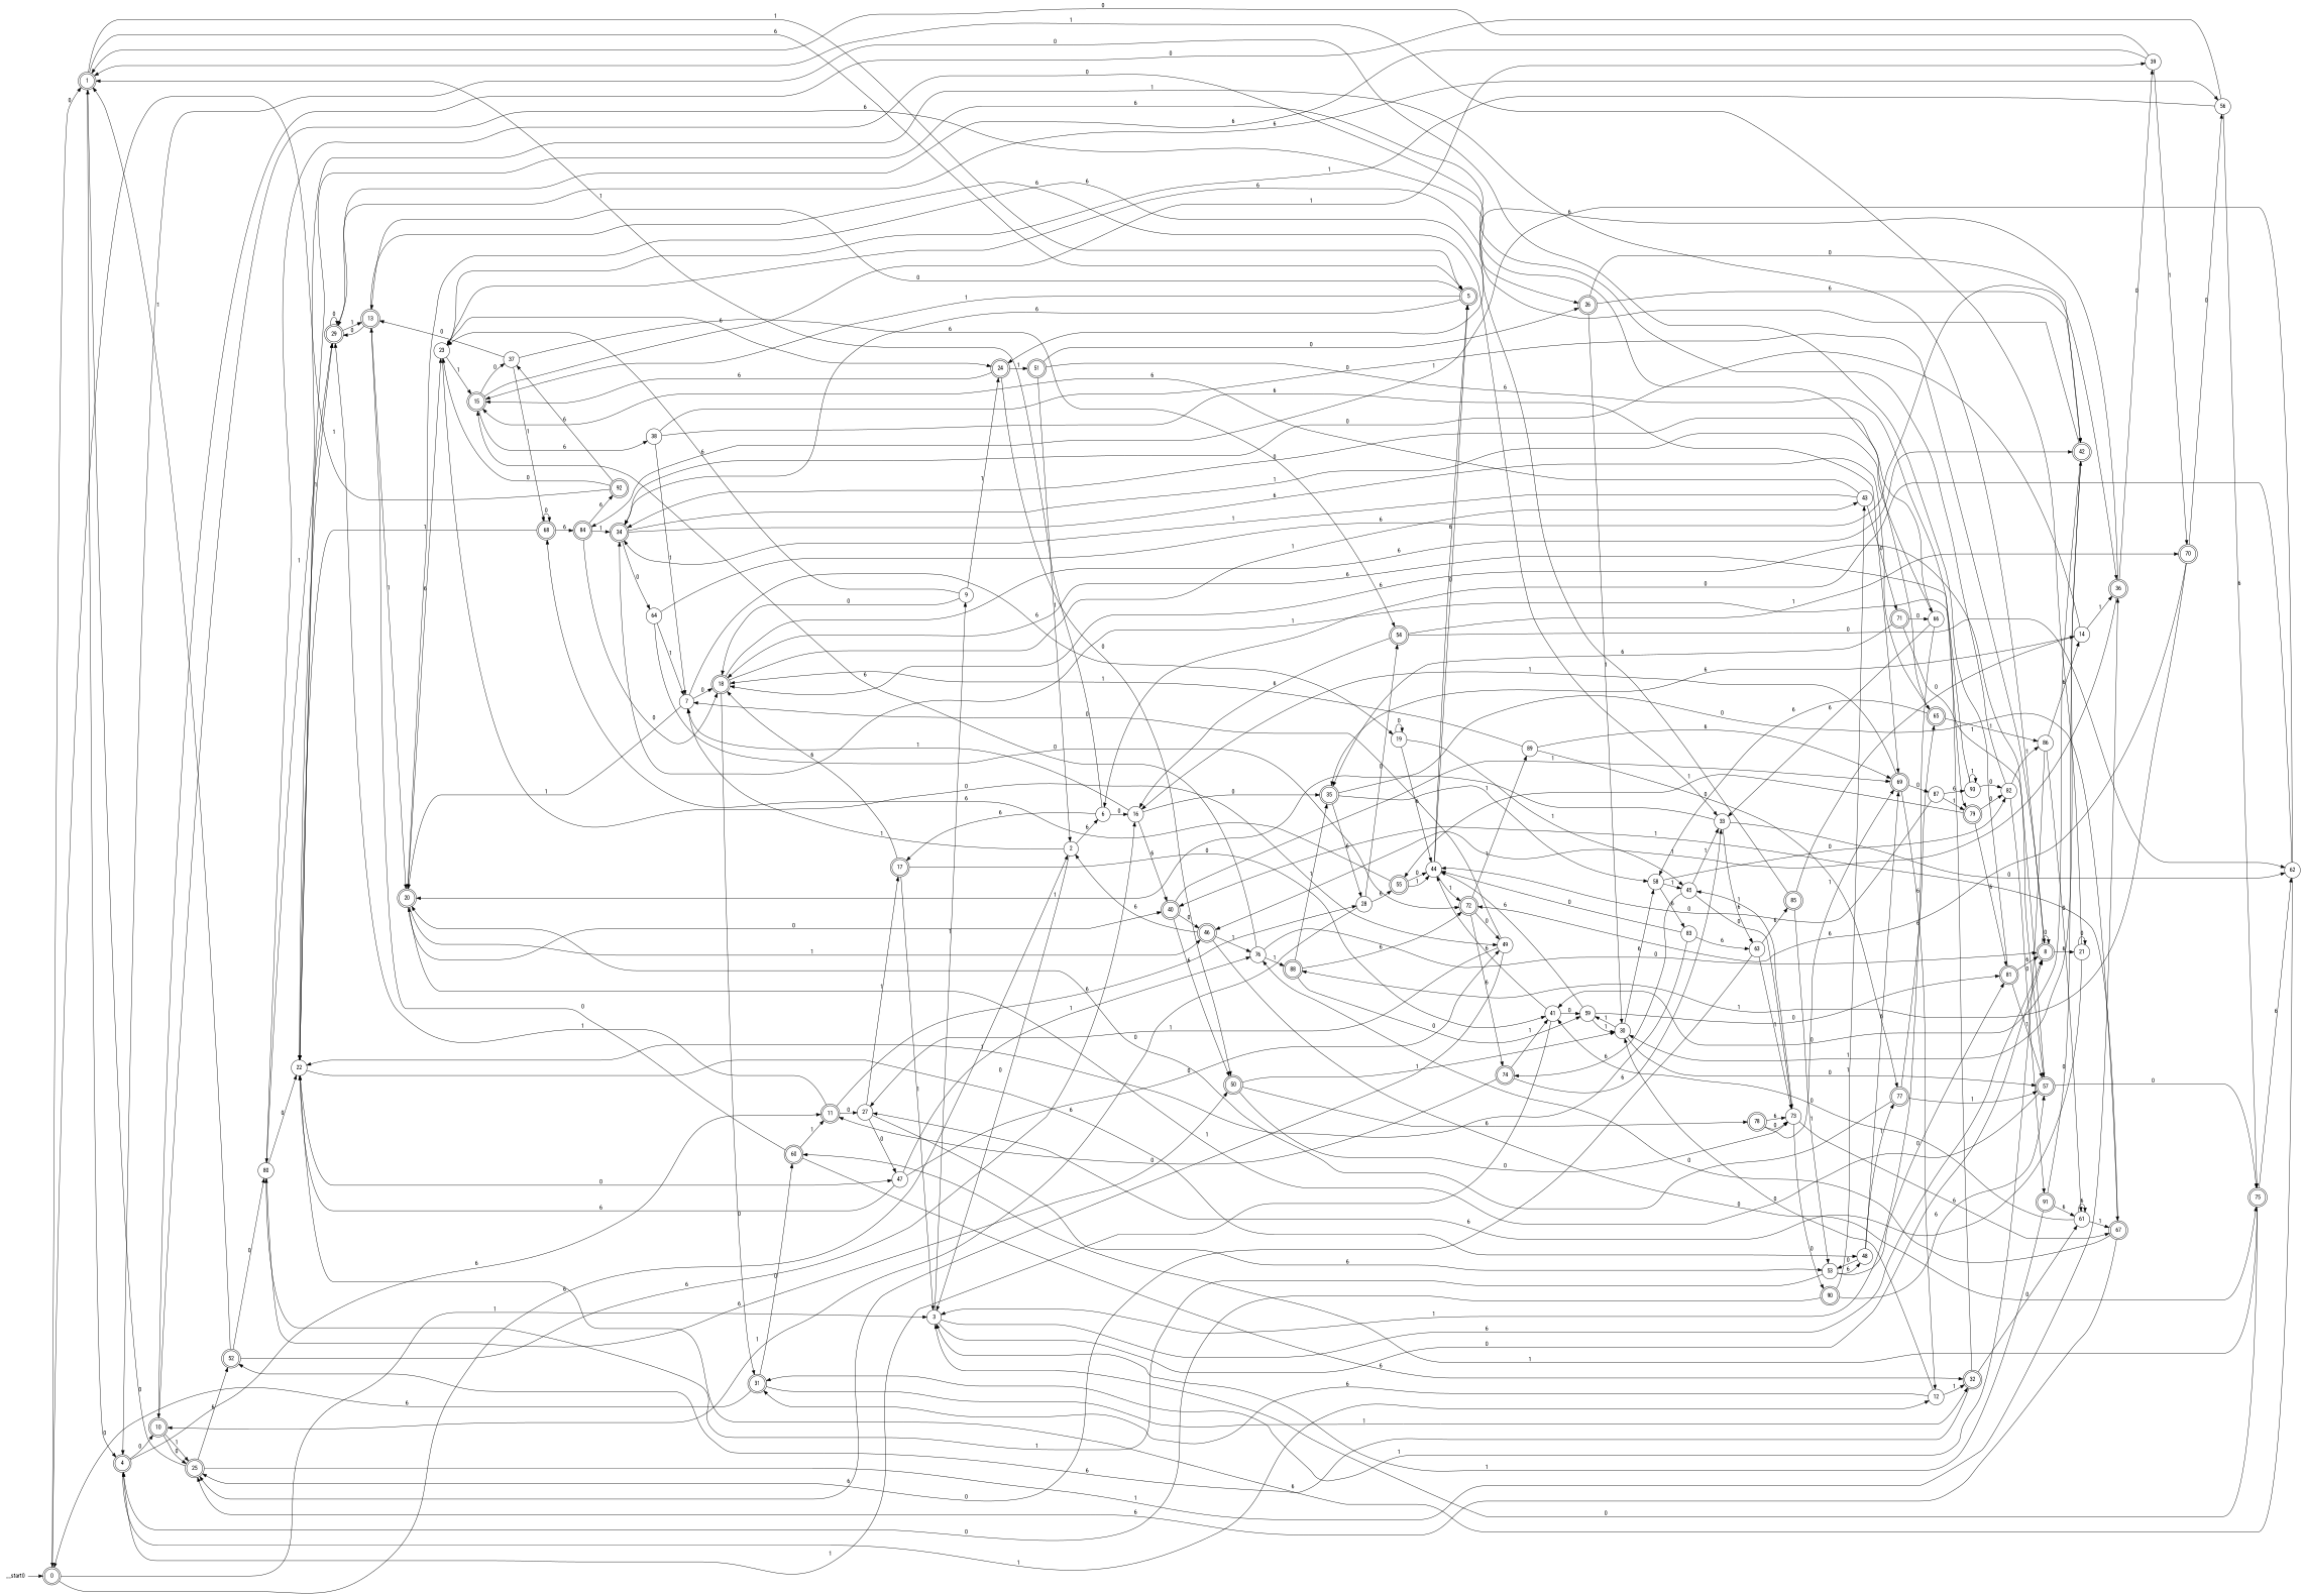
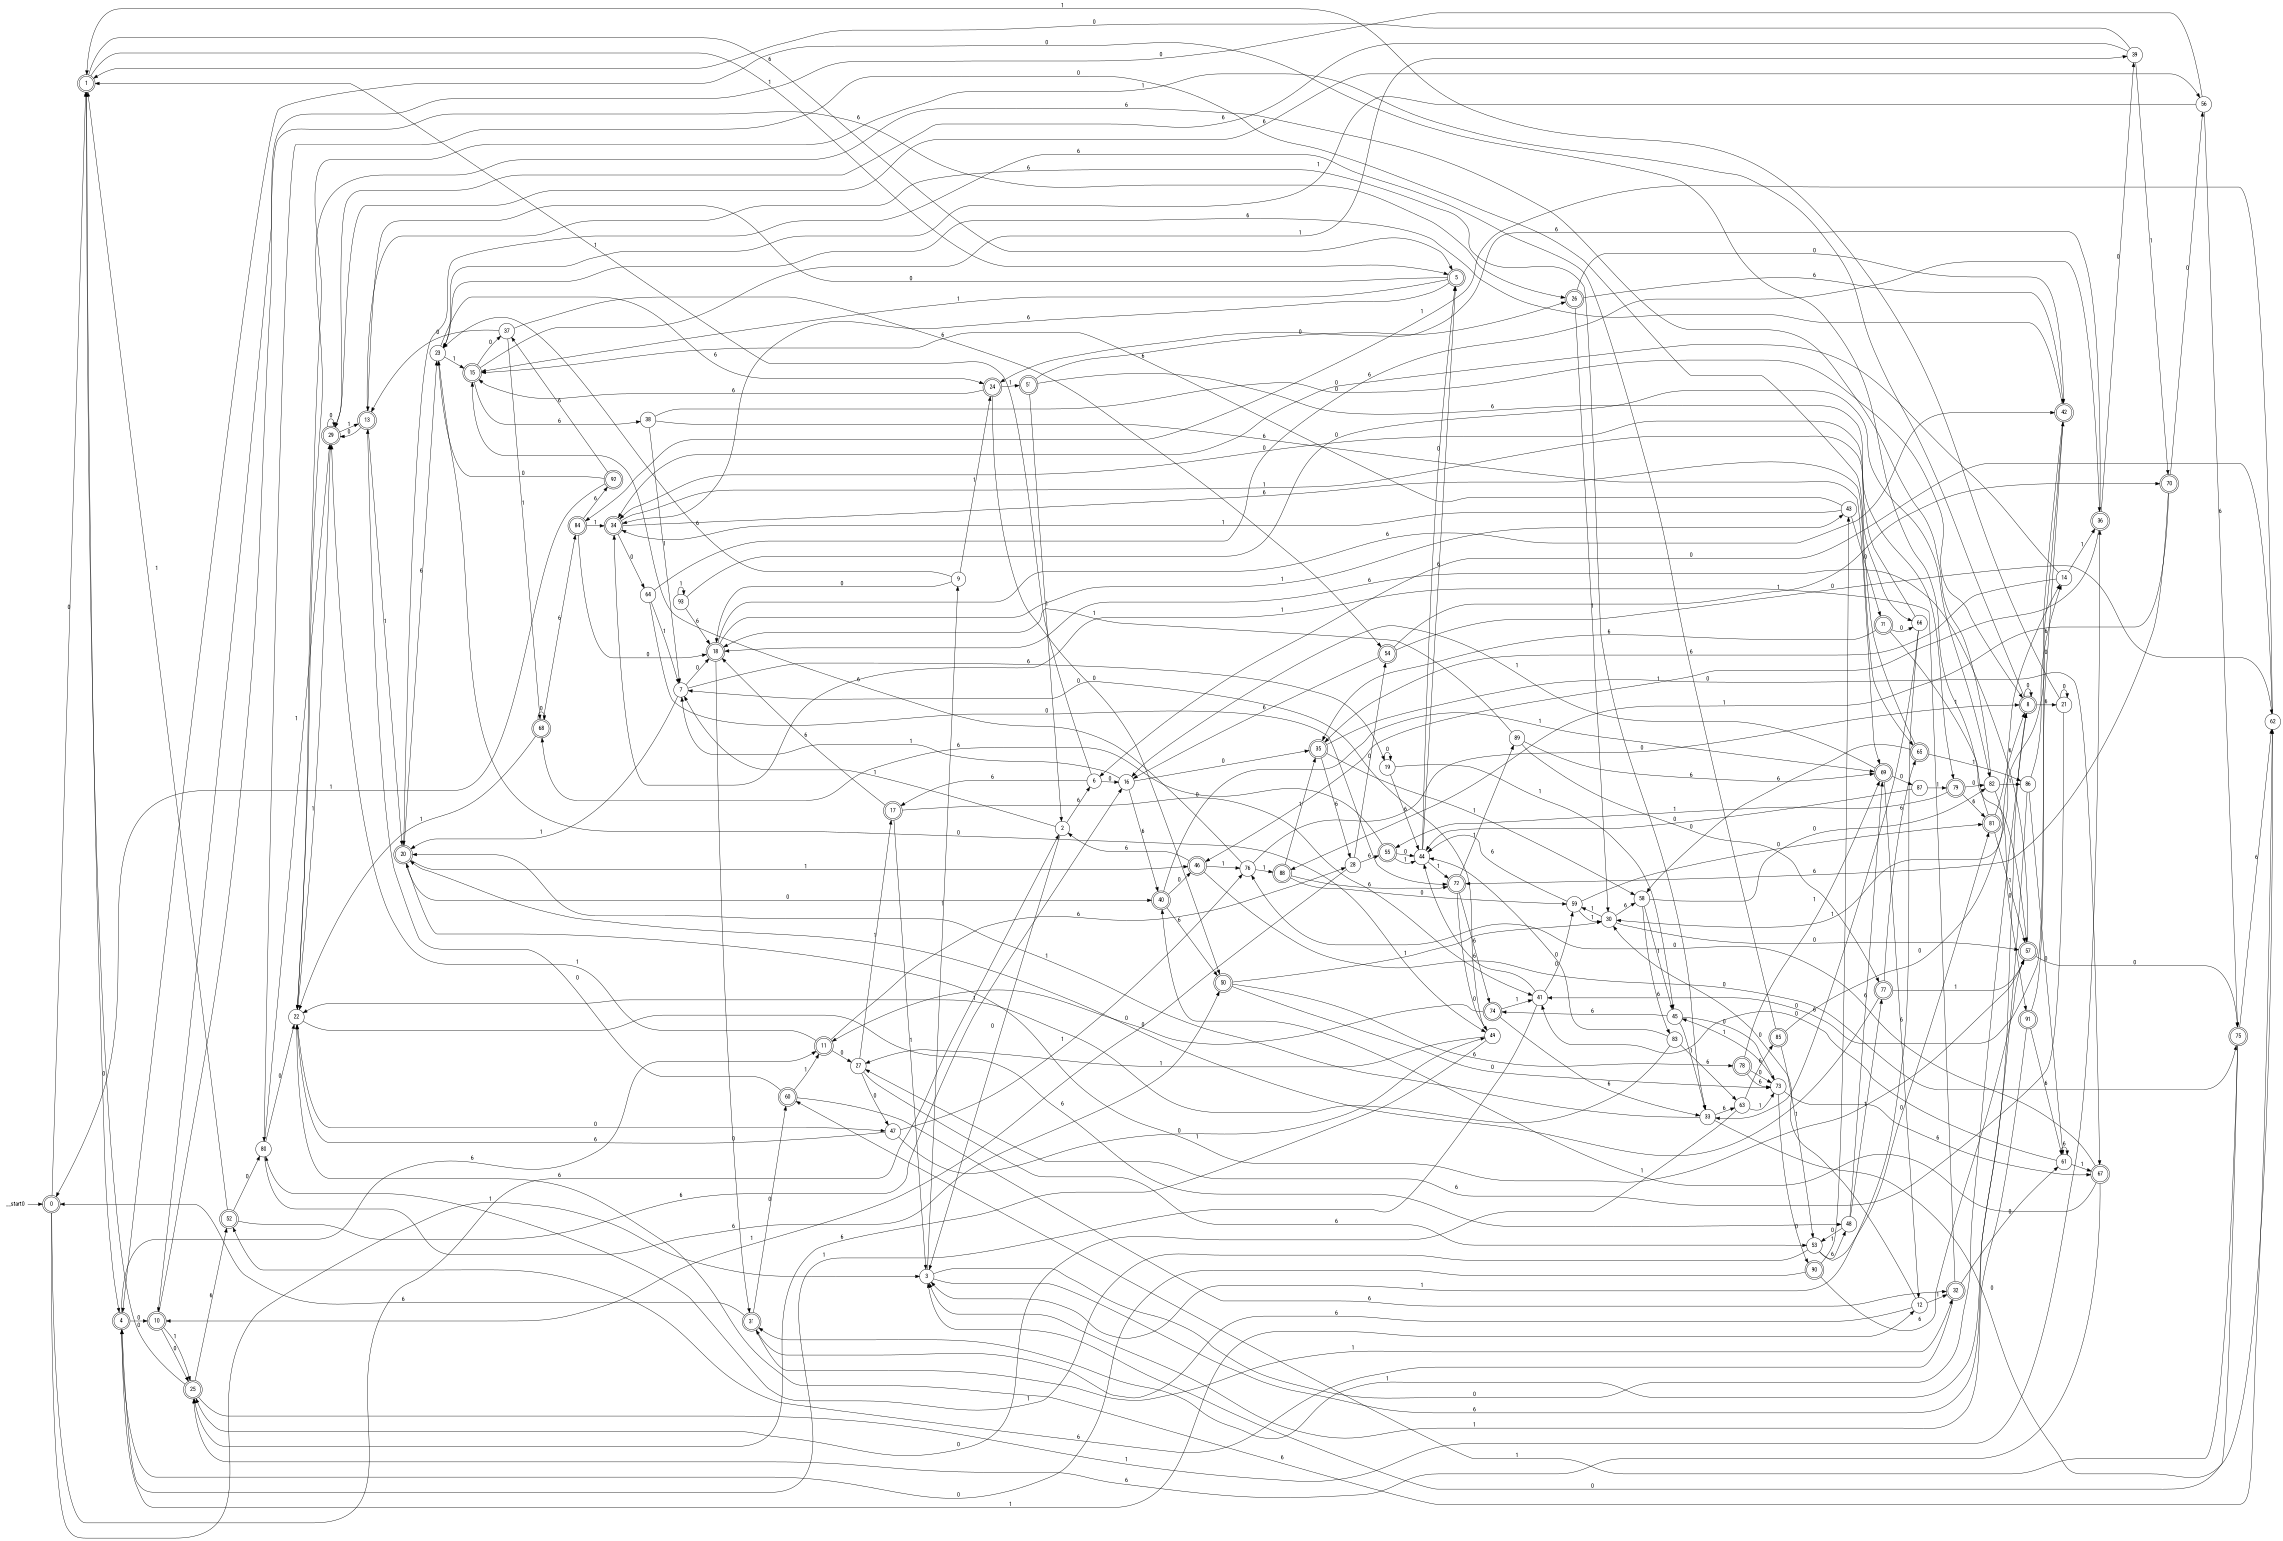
  digraph {
    fontname="Roboto Condensed"
    rankdir=LR
    node [fontname="Roboto Condensed" shape=doublecircle]
    edge [fontname="Roboto Condensed"]
    n1 [label=0]
    n2 [label=1]
    n3 [label=2 shape=circle]
    n4 [label=3 shape=circle]
    n5 [label=4]
    n6 [label=5]
    n7 [label=6 shape=circle]
    n8 [label=7 shape=circle]
    n9 [label=8]
    n10 [label=9 shape=circle]
    n11 [label=10]
    n12 [label=11]
    n13 [label=12 shape=circle]
    n14 [label=13]
    n15 [label=15]
    n16 [label=34]
    n17 [label=16 shape=circle]
    n18 [label=17]
    n19 [label=18]
    n20 [label=19 shape=circle]
    n21 [label=20]
    n22 [label=21 shape=circle]
    n23 [label=22 shape=circle]
    n24 [label=23 shape=circle]
    n25 [label=24]
    n26 [label=25]
    n27 [label=26]
    n28 [label=27 shape=circle]
    n29 [label=28 shape=circle]
    n30 [label=29]
    n31 [label=30 shape=circle]
    n32 [label=31]
    n33 [label=32]
    n34 [label=33 shape=circle]
    n35 [label=14 shape=circle]
    n36 [label=35]
    n37 [label=36]
    n38 [label=37 shape=circle]
    n39 [label=38 shape=circle]
    n40 [label=39 shape=circle]
    n41 [label=40]
    n42 [label=41 shape=circle]
    n43 [label=42]
    n44 [label=43 shape=circle]
    n45 [label=44 shape=circle]
    n46 [label=45 shape=circle]
    n47 [label=46]
    n48 [label=47 shape=circle]
    n49 [label=48 shape=circle]
    n50 [label=49 shape=circle]
    n51 [label=50]
    n52 [label=51]
    n53 [label=52]
    n54 [label=53 shape=circle]
    n55 [label=54]
    n56 [label=55]
    n57 [label=56 shape=circle]
    n58 [label=57]
    n59 [label=58 shape=circle]
    n60 [label=59 shape=circle]
    n61 [label=60]
    n62 [label=61 shape=circle]
    n63 [label=62 shape=circle]
    n64 [label=63 shape=circle]
    n65 [label=64 shape=circle]
    n66 [label=65]
    n67 [label=66 shape=circle]
    n68 [label=67]
    n69 [label=68]
    n70 [label=69]
    n71 [label=70]
    n72 [label=71]
    n73 [label=72]
    n74 [label=73 shape=circle]
    n75 [label=74]
    n76 [label=75]
    n77 [label=76 shape=circle]
    n78 [label=77]
    n79 [label=78]
    n80 [label=79]
    n81 [label=80 shape=circle]
    n82 [label=81]
    n83 [label=82 shape=circle]
    n84 [label=83 shape=circle]
    n85 [label=84]
    n86 [label=85]
    n87 [label=86 shape=circle]
    n88 [label=87 shape=circle]
    n89 [label=88]
    n90 [label=89 shape=circle]
    n91 [label=90]
    n92 [label=91]
    n93 [label=92]
    n94 [label=93 shape=circle]
    __start0 [height=0 shape=none width=0]
    n1 -> n2 [label=0]
    n1 -> n3 [label=6]
    n1 -> n4 [label=1]
    n2 -> n5 [label=0]
    n2 -> n6 [label=6]
    n2 -> n6 [label=1]
    n3 -> n4 [label=0]
    n3 -> n7 [label=6]
    n3 -> n8 [label=1]
    n4 -> n9 [label=0]
    n4 -> n9 [label=6]
    n4 -> n10 [label=1]
    n5 -> n11 [label=0]
    n5 -> n12 [label=6]
    n5 -> n13 [label=1]
    n6 -> n14 [label=0]
    n6 -> n15 [label=1]
    n6 -> n16 [label=6]
    n7 -> n2 [label=1]
    n7 -> n17 [label=0]
    n7 -> n18 [label=6]
    n8 -> n19 [label=0]
    n8 -> n20 [label=6]
    n8 -> n21 [label=1]
    n9 -> n9 [label=0]
    n9 -> n22 [label=6]
    n9 -> n23 [label=1]
    n10 -> n19 [label=0]
    n10 -> n24 [label=6]
    n10 -> n25 [label=1]
    n11 -> n26 [label=0]
    n11 -> n26 [label=1]
    n11 -> n27 [label=6]
    n12 -> n28 [label=0]
    n12 -> n29 [label=6]
    n12 -> n30 [label=1]
    n13 -> n31 [label=0]
    n13 -> n32 [label=6]
    n13 -> n33 [label=1]
    n14 -> n21 [label=1]
    n14 -> n30 [label=0]
    n14 -> n34 [label=6]
    n15 -> n38 [label=0]
    n15 -> n39 [label=6]
    n15 -> n40 [label=1]
    n16 -> n65 [label=0]
    n16 -> n66 [label=6]
    n16 -> n67 [label=1]
    n17 -> n8 [label=1]
    n17 -> n36 [label=0]
    n17 -> n41 [label=6]
    n18 -> n4 [label=1]
    n18 -> n19 [label=6]
    n18 -> n42 [label=0]
    n19 -> n32 [label=0]
    n19 -> n43 [label=6]
    n19 -> n44 [label=1]
    n20 -> n20 [label=0]
    n20 -> n45 [label=6]
    n20 -> n46 [label=1]
    n21 -> n24 [label=6]
    n21 -> n41 [label=0]
    n21 -> n47 [label=1]
    n22 -> n2 [label=1]
    n22 -> n22 [label=0]
    n22 -> n28 [label=6]
    n23 -> n30 [label=1]
    n23 -> n48 [label=0]
    n23 -> n49 [label=6]
    n24 -> n15 [label=1]
    n24 -> n25 [label=6]
    n24 -> n50 [label=0]
    n25 -> n15 [label=6]
    n25 -> n51 [label=0]
    n25 -> n52 [label=1]
    n26 -> n2 [label=0]
    n26 -> n37 [label=1]
    n26 -> n53 [label=6]
    n27 -> n31 [label=1]
    n27 -> n43 [label=0]
    n27 -> n43 [label=6]
    n28 -> n18 [label=1]
    n28 -> n48 [label=0]
    n28 -> n54 [label=6]
    n29 -> n11 [label=1]
    n29 -> n55 [label=0]
    n29 -> n56 [label=6]
    n30 -> n14 [label=1]
    n30 -> n30 [label=0]
    n30 -> n57 [label=6]
    n31 -> n58 [label=0]
    n31 -> n59 [label=6]
    n31 -> n60 [label=1]
    n32 -> n1 [label=6]
    n32 -> n33 [label=1]
    n32 -> n61 [label=0]
    n33 -> n16 [label=1]
    n33 -> n53 [label=6]
    n33 -> n62 [label=0]
    n34 -> n21 [label=1]
    n34 -> n63 [label=0]
    n34 -> n64 [label=6]
    n35 -> n16 [label=0]
    n35 -> n36 [label=6]
    n35 -> n37 [label=1]
    n36 -> n29 [label=6]
    n36 -> n59 [label=1]
    n36 -> n68 [label=0]
    n37 -> n25 [label=6]
    n37 -> n40 [label=0]
    n37 -> n47 [label=1]
    n38 -> n14 [label=0]
    n38 -> n55 [label=6]
    n38 -> n69 [label=1]
    n39 -> n8 [label=1]
    n39 -> n9 [label=0]
    n39 -> n70 [label=6]
    n40 -> n2 [label=0]
    n40 -> n30 [label=6]
    n40 -> n71 [label=1]
    n41 -> n47 [label=0]
    n41 -> n51 [label=6]
    n41 -> n70 [label=1]
    n42 -> n5 [label=1]
    n42 -> n45 [label=6]
    n42 -> n60 [label=0]
    n43 -> n24 [label=6]
    n43 -> n31 [label=1]
    n43 -> n42 [label=0]
    n44 -> n15 [label=6]
    n44 -> n16 [label=1]
    n44 -> n72 [label=0]
    n45 -> n6 [label=0]
    n45 -> n6 [label=6]
    n45 -> n73 [label=1]
    n46 -> n34 [label=1]
    n46 -> n74 [label=0]
    n46 -> n75 [label=6]
    n47 -> n3 [label=6]
    n47 -> n76 [label=0]
    n47 -> n77 [label=1]
    n48 -> n23 [label=6]
    n48 -> n50 [label=0]
    n48 -> n77 [label=1]
    n49 -> n54 [label=0]
    n49 -> n70 [label=6]
    n49 -> n78 [label=1]
    n50 -> n8 [label=0]
    n50 -> n26 [label=6]
    n50 -> n28 [label=1]
    n51 -> n31 [label=1]
    n51 -> n74 [label=0]
    n51 -> n79 [label=6]
    n52 -> n3 [label=1]
    n52 -> n27 [label=0]
    n52 -> n80 [label=6]
    n53 -> n2 [label=1]
    n53 -> n17 [label=6]
    n53 -> n81 [label=0]
    n54 -> n49 [label=6]
    n54 -> n81 [label=1]
    n54 -> n82 [label=0]
    n55 -> n17 [label=6]
    n55 -> n63 [label=0]
    n55 -> n71 [label=1]
    n56 -> n45 [label=0]
    n56 -> n45 [label=1]
    n56 -> n69 [label=6]
    n57 -> n11 [label=0]
    n57 -> n24 [label=1]
    n57 -> n76 [label=6]
    n58 -> n19 [label=6]
    n58 -> n21 [label=1]
    n58 -> n76 [label=0]
    n59 -> n46 [label=1]
    n59 -> n83 [label=0]
    n59 -> n84 [label=6]
    n60 -> n31 [label=1]
    n60 -> n45 [label=6]
    n60 -> n82 [label=0]
    n61 -> n12 [label=1]
    n61 -> n14 [label=0]
    n61 -> n33 [label=6]
    n62 -> n42 [label=0]
    n62 -> n62 [label=6]
    n62 -> n68 [label=1]
    n63 -> n7 [label=0]
    n63 -> n23 [label=6]
    n63 -> n85 [label=1]
    n64 -> n26 [label=0]
    n64 -> n74 [label=1]
    n64 -> n86 [label=6]
    n65 -> n8 [label=1]
    n65 -> n37 [label=6]
    n65 -> n73 [label=0]
    n66 -> n59 [label=6]
    n66 -> n81 [label=0]
    n66 -> n87 [label=1]
    n67 -> n4 [label=1]
    n67 -> n16 [label=0]
    n67 -> n34 [label=6]
    n68 -> n26 [label=6]
    n68 -> n41 [label=1]
    n68 -> n77 [label=0]
    n69 -> n23 [label=1]
    n69 -> n69 [label=0]
    n69 -> n85 [label=6]
    n70 -> n13 [label=6]
    n70 -> n17 [label=1]
    n70 -> n88 [label=0]
    n71 -> n57 [label=0]
    n71 -> n73 [label=6]
    n71 -> n89 [label=1]
    n72 -> n36 [label=6]
    n72 -> n58 [label=1]
    n72 -> n67 [label=0]
    n73 -> n50 [label=0]
    n73 -> n75 [label=6]
    n73 -> n90 [label=1]
    n74 -> n46 [label=1]
    n74 -> n68 [label=6]
    n74 -> n91 [label=0]
    n75 -> n12 [label=0]
    n75 -> n34 [label=6]
    n75 -> n42 [label=1]
    n76 -> n4 [label=0]
    n76 -> n61 [label=1]
    n76 -> n63 [label=6]
    n77 -> n9 [label=0]
    n77 -> n15 [label=6]
    n77 -> n89 [label=1]
    n78 -> n21 [label=0]
    n78 -> n58 [label=1]
    n78 -> n66 [label=6]
    n79 -> n70 [label=1]
    n79 -> n74 [label=0]
    n79 -> n74 [label=6]
    n80 -> n56 [label=1]
    n80 -> n82 [label=6]
    n80 -> n83 [label=0]
    n81 -> n23 [label=0]
    n81 -> n30 [label=1]
    n81 -> n51 [label=6]
    n82 -> n5 [label=0]
    n82 -> n9 [label=6]
    n82 -> n58 [label=1]
    n83 -> n23 [label=6]
    n83 -> n87 [label=1]
    n83 -> n92 [label=0]
    n84 -> n23 [label=1]
    n84 -> n45 [label=0]
    n84 -> n64 [label=6]
    n85 -> n16 [label=1]
    n85 -> n19 [label=0]
    n85 -> n93 [label=6]
    n86 -> n21 [label=6]
    n86 -> n35 [label=0]
    n86 -> n54 [label=1]
    n87 -> n32 [label=1]
    n87 -> n35 [label=6]
    n87 -> n62 [label=0]
    n88 -> n45 [label=0]
    n88 -> n80 [label=1]
-   n88 -> n94 [label=6]
    n89 -> n36 [label=1]
    n89 -> n60 [label=0]
    n89 -> n73 [label=6]
    n90 -> n19 [label=1]
    n90 -> n70 [label=6]
    n90 -> n78 [label=0]
    n91 -> n5 [label=0]
    n91 -> n44 [label=1]
    n91 -> n58 [label=6]
    n92 -> n4 [label=1]
    n92 -> n43 [label=0]
    n92 -> n62 [label=6]
    n93 -> n1 [label=1]
    n93 -> n24 [label=0]
    n93 -> n38 [label=6]
    n94 -> n19 [label=6]
    n94 -> n83 [label=0]
    n94 -> n94 [label=1]
    __start0 -> n1
  }
